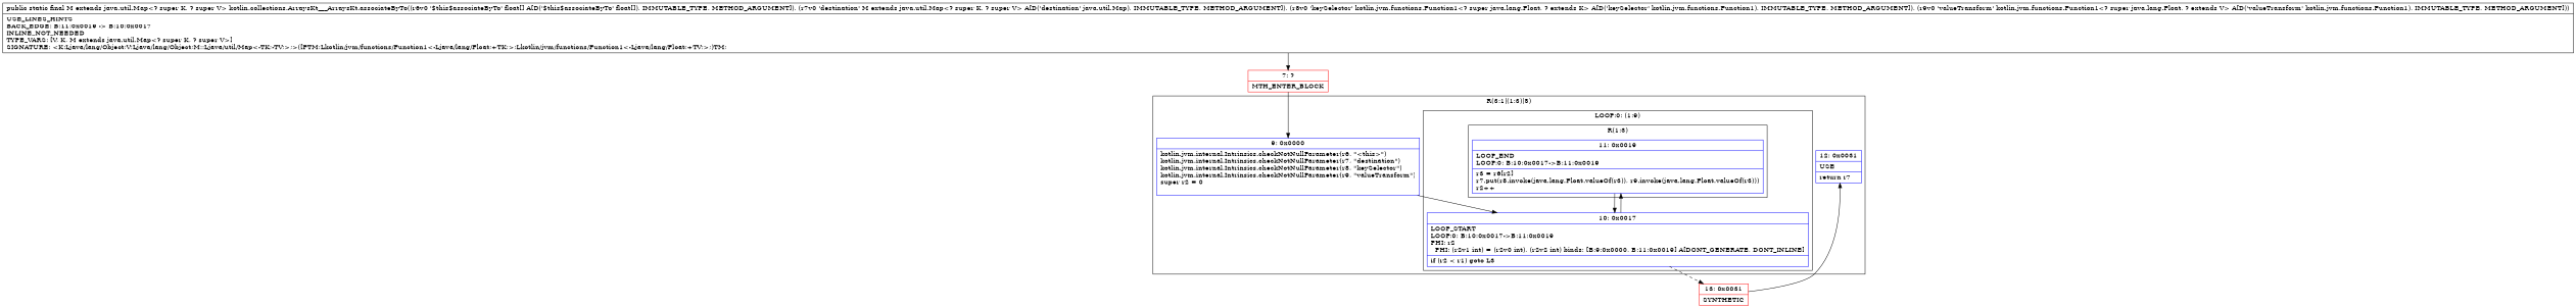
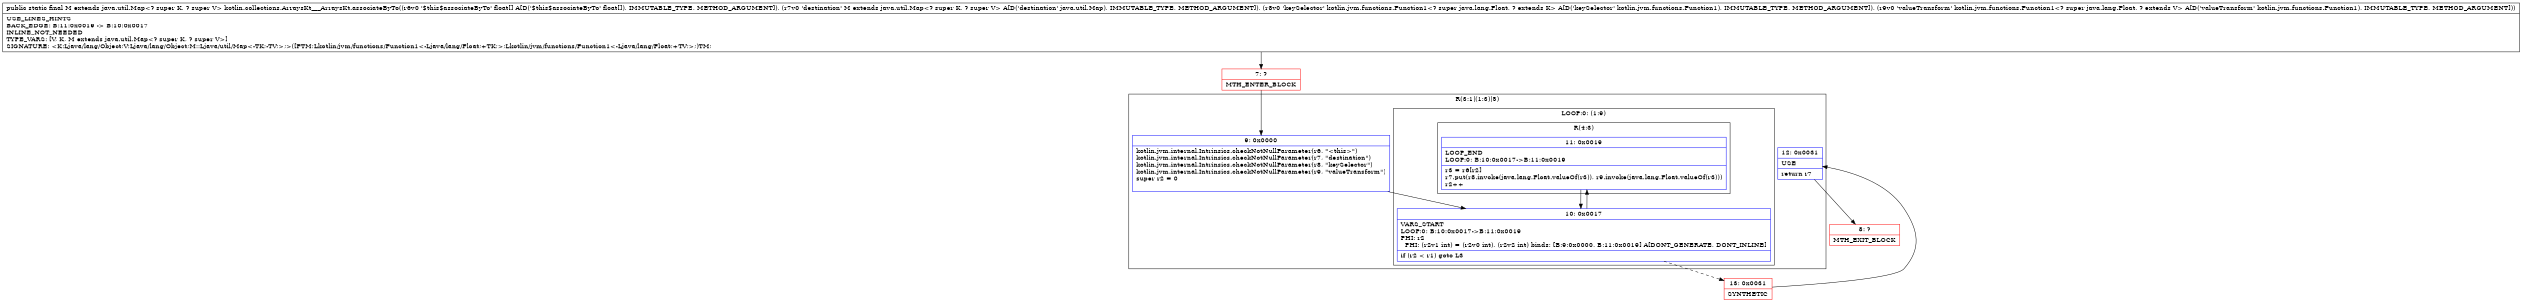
  digraph {
    node [color=blue shape=record]
    n1 [label="{11\:\ 0x0019|LOOP_END\lLOOP:0: B:10:0x0017\-\>B:11:0x0019\l|r3 = r6[r2]\lr7.put(r8.invoke(java.lang.Float.valueOf(r3)), r9.invoke(java.lang.Float.valueOf(r3)))\lr2++\l}"]
-   n2 [label="{10\:\ 0x0017|LOOP_START\lLOOP:0: B:10:0x0017\-\>B:11:0x0019\lPHI: r2 \l  PHI: (r2v1 int) = (r2v0 int), (r2v2 int) binds: [B:9:0x0000, B:11:0x0019] A[DONT_GENERATE, DONT_INLINE]\l|if (r2 \< r1) goto L3\l}"]
+   n2 [label="{10\:\ 0x0017|VARS_START\lLOOP:0: B:10:0x0017\-\>B:11:0x0019\lPHI: r2 \l  PHI: (r2v1 int) = (r2v0 int), (r2v2 int) binds: [B:9:0x0000, B:11:0x0019] A[DONT_GENERATE, DONT_INLINE]\l|if (r2 \< r1) goto L3\l}"]
    n3 [label="{9\:\ 0x0000|kotlin.jvm.internal.Intrinsics.checkNotNullParameter(r6, \"\<this\>\")\lkotlin.jvm.internal.Intrinsics.checkNotNullParameter(r7, \"destination\")\lkotlin.jvm.internal.Intrinsics.checkNotNullParameter(r8, \"keySelector\")\lkotlin.jvm.internal.Intrinsics.checkNotNullParameter(r9, \"valueTransform\")\lsuper r2 = 0\l\l}"]
    n4 [label="{12\:\ 0x0031|USE\l|return r7\l}"]
    n5 [color=red label="{13\:\ 0x0031|SYNTHETIC\l}"]
+   n6 [color=red label="{8\:\ ?|MTH_EXIT_BLOCK\l}"]
    n7 [color=red label="{7\:\ ?|MTH_ENTER_BLOCK\l}"]
    n8 [label="{public static final M extends java.util.Map\<? super K, ? super V\> kotlin.collections.ArraysKt___ArraysKt.associateByTo((r6v0 '$this$associateByTo' float[] A[D('$this$associateByTo' float[]), IMMUTABLE_TYPE, METHOD_ARGUMENT]), (r7v0 'destination' M extends java.util.Map\<? super K, ? super V\> A[D('destination' java.util.Map), IMMUTABLE_TYPE, METHOD_ARGUMENT]), (r8v0 'keySelector' kotlin.jvm.functions.Function1\<? super java.lang.Float, ? extends K\> A[D('keySelector' kotlin.jvm.functions.Function1), IMMUTABLE_TYPE, METHOD_ARGUMENT]), (r9v0 'valueTransform' kotlin.jvm.functions.Function1\<? super java.lang.Float, ? extends V\> A[D('valueTransform' kotlin.jvm.functions.Function1), IMMUTABLE_TYPE, METHOD_ARGUMENT]))  | USE_LINES_HINTS\lBACK_EDGE: B:11:0x0019 \-\> B:10:0x0017\lINLINE_NOT_NEEDED\lTYPE_VARS: [V, K, M extends java.util.Map\<? super K, ? super V\>]\lSIGNATURE: \<K:Ljava\/lang\/Object;V:Ljava\/lang\/Object;M::Ljava\/util\/Map\<\-TK;\-TV;\>;\>([FTM;Lkotlin\/jvm\/functions\/Function1\<\-Ljava\/lang\/Float;+TK;\>;Lkotlin\/jvm\/functions\/Function1\<\-Ljava\/lang\/Float;+TV;\>;)TM;\l}" color=""]
    subgraph cluster_1 {
      label="R(3:1|(1:3)|5)"
      n3
      n4
      subgraph cluster_2 {
        label="LOOP:0: (1:9)"
        n2
        subgraph cluster_3 {
-         label="R(1:3)"
+         label="R(4:3)"
          n1
        }
      }
    }
    n1 -> n2
    n2 -> n1
    n2 -> n5 [style=dashed]
    n3 -> n2
+   n4 -> n6
    n5 -> n4
    n7 -> n3
    n8 -> n7
  }
